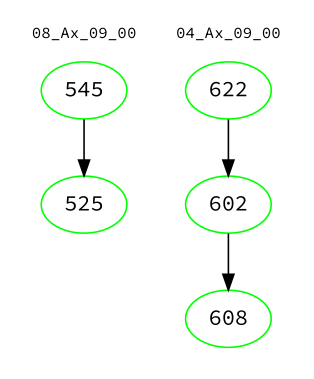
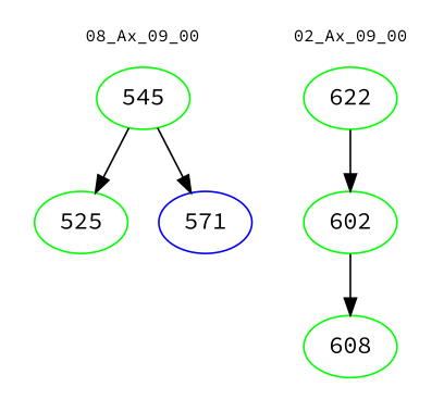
  digraph {
    fontname="Source Code Pro"
    node [color=green fontname="Source Code Pro"]
    edge [color=black fontname="Source Code Pro"]
    n1 [label=545]
    n2 [label=525]
+   n3 [color=blue label=571]
    n4 [label=602]
    n5 [label=608]
    n6 [label=622]
    subgraph cluster_1 {
      color=white
      fontsize=10
      label="08_Ax_09_00"
      n1
      n2
+     n3
    }
    subgraph cluster_2 {
      color=white
      fontsize=10
-     label="04_Ax_09_00"
+     label="02_Ax_09_00"
      n4
      n5
      n6
    }
    n1 -> n2
+   n1 -> n3
    n4 -> n5
    n6 -> n4
  }
